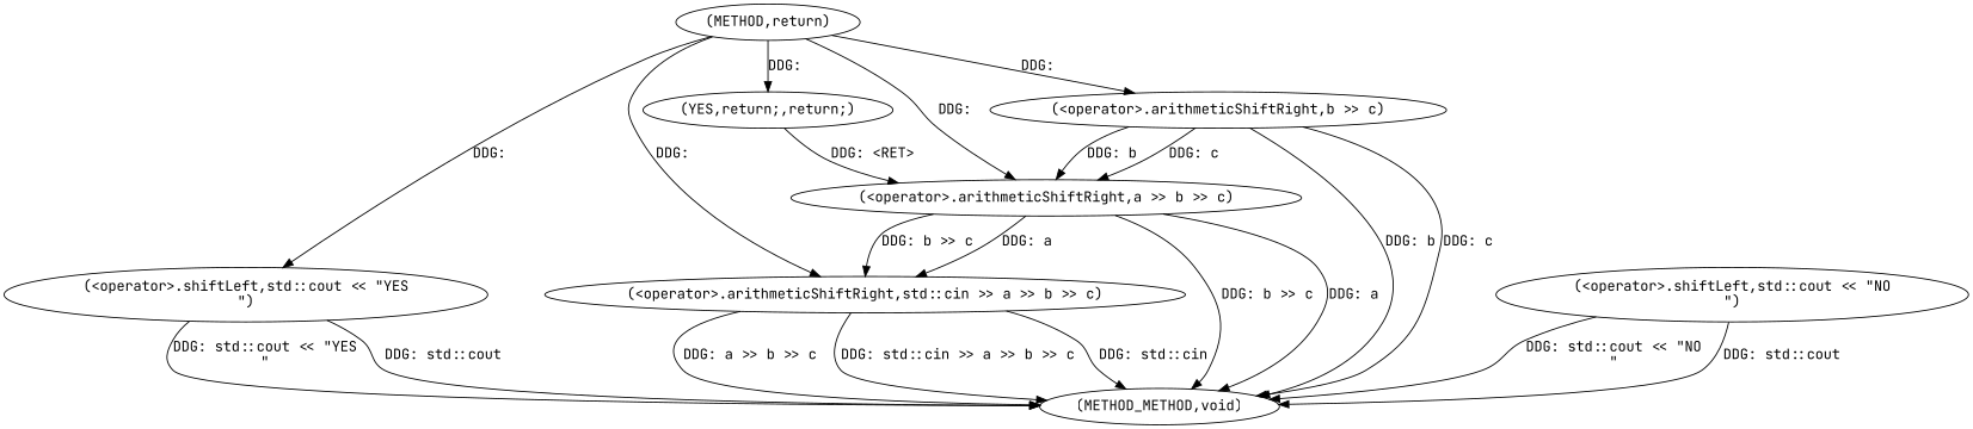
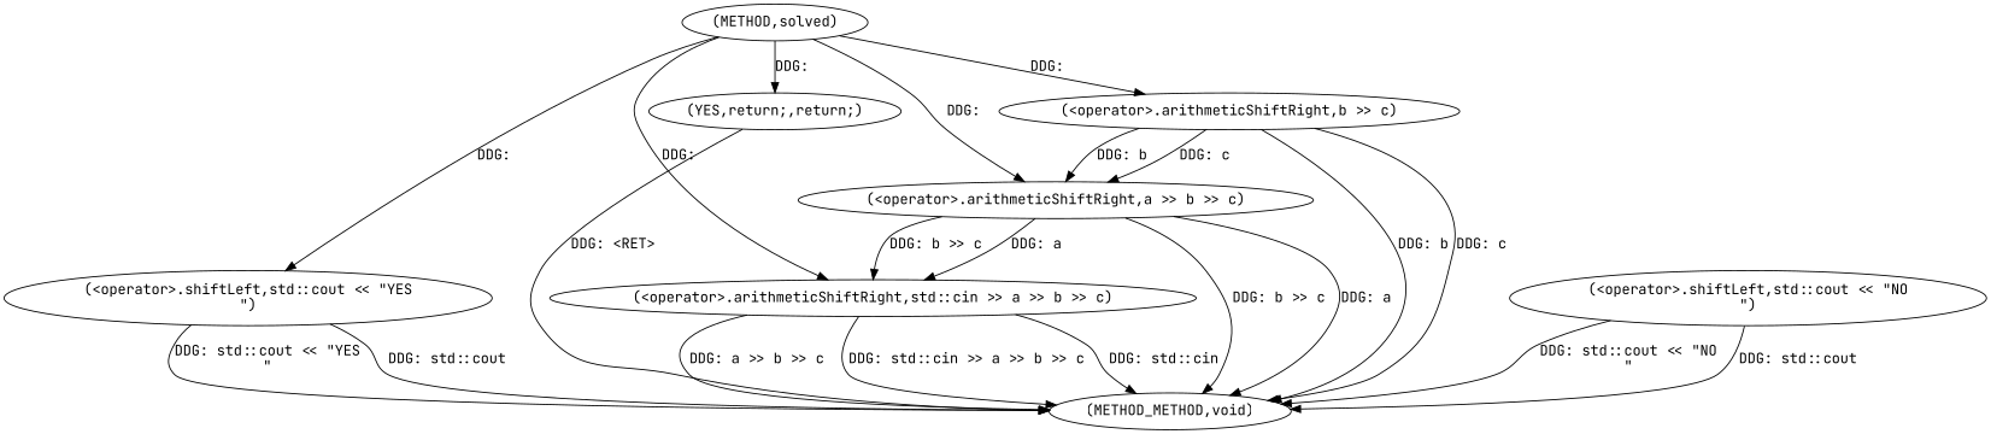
  digraph {
    fontname="JetBrains Mono"
    node [fontname="JetBrains Mono"]
    edge [fontname="JetBrains Mono"]
-   n1 [label="(METHOD,return)"]
+   n1 [label="(METHOD,solved)"]
    n2 [label="(<operator>.arithmeticShiftRight,std::cin >> a >> b >> c)"]
    n3 [label="(<operator>.shiftLeft,std::cout << \"YES\n\")"]
    n4 [label="(YES,return;,return;)"]
    n5 [label="(<operator>.arithmeticShiftRight,a >> b >> c)"]
    n6 [label="(<operator>.arithmeticShiftRight,b >> c)"]
    n7 [label="(METHOD_METHOD,void)"]
    n8 [label="(<operator>.shiftLeft,std::cout << \"NO\n\")"]
    n1 -> n2 [label="DDG: "]
    n1 -> n3 [label="DDG: "]
    n1 -> n4 [label="DDG: "]
    n1 -> n5 [label="DDG: "]
    n1 -> n6 [label="DDG: "]
    n2 -> n7 [label="DDG: a >> b >> c"]
    n2 -> n7 [label="DDG: std::cin >> a >> b >> c"]
    n2 -> n7 [label="DDG: std::cin"]
    n3 -> n7 [label="DDG: std::cout"]
    n3 -> n7 [label="DDG: std::cout << \"YES\n\""]
-   n4 -> n5 [label="DDG: <RET>"]
+   n4 -> n7 [label="DDG: <RET>"]
    n5 -> n2 [label="DDG: a"]
    n5 -> n2 [label="DDG: b >> c"]
    n5 -> n7 [label="DDG: b >> c"]
    n5 -> n7 [label="DDG: a"]
    n6 -> n5 [label="DDG: c"]
    n6 -> n5 [label="DDG: b"]
    n6 -> n7 [label="DDG: b"]
    n6 -> n7 [label="DDG: c"]
    n8 -> n7 [label="DDG: std::cout << \"NO\n\""]
    n8 -> n7 [label="DDG: std::cout"]
  }
